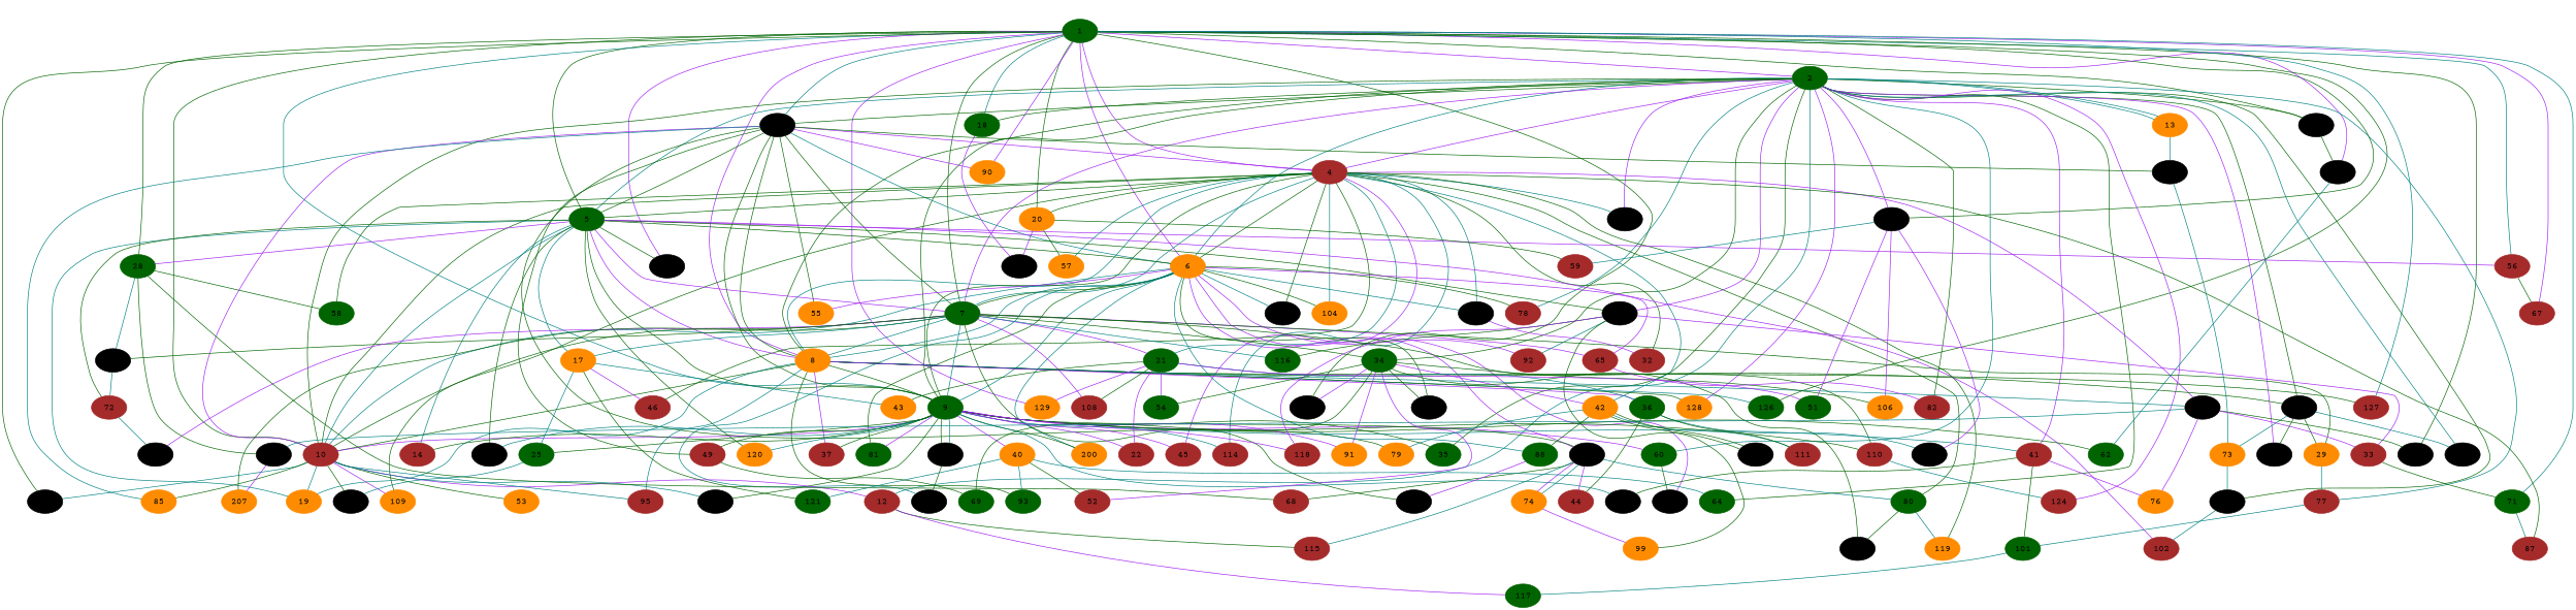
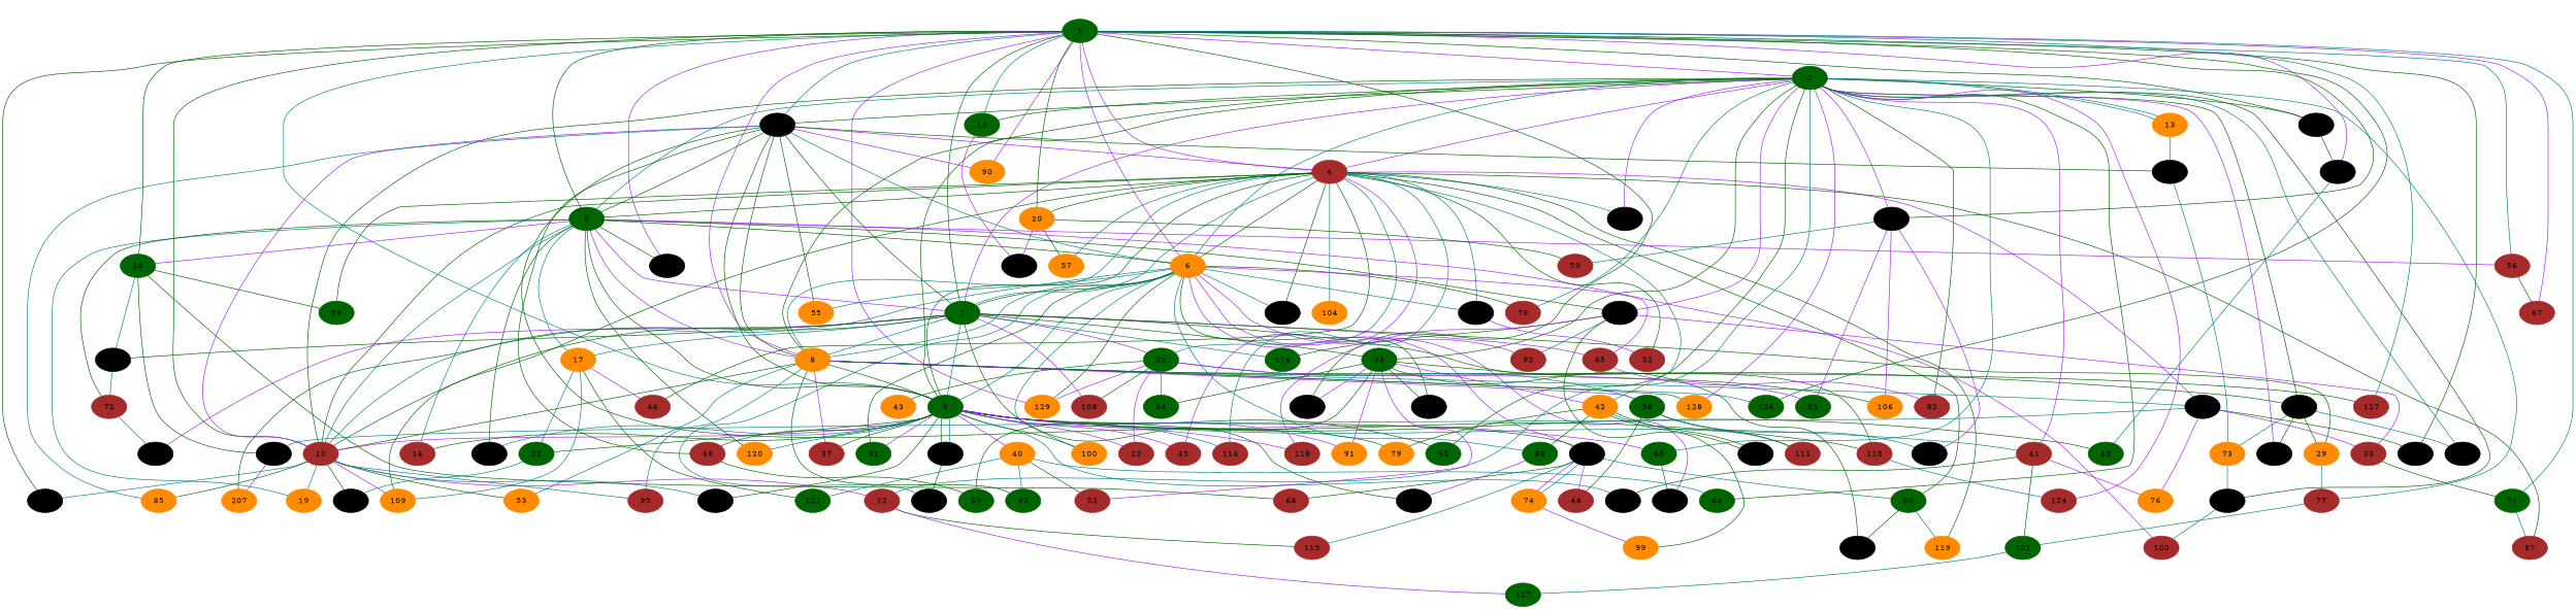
  graph {
    fontname="Courier Prime"
    node [color=black fontname="Courier Prime" style=filled]
    edge [color=darkgreen fontname="Courier Prime"]
    1 [color=darkgreen]
    2 [color=darkgreen]
    3
    4 [color=brown]
    5 [color=darkgreen]
    6 [color=darkorange]
    7 [color=darkgreen]
    8 [color=darkorange]
    9 [color=darkgreen]
    10 [color=brown]
    15
    18 [color=darkgreen]
    20 [color=darkorange]
    26
    28 [color=darkgreen]
    31
    38
    47
    56 [color=brown]
    66
    67 [color=brown]
    71 [color=darkgreen]
    89
    90 [color=darkorange]
    126 [color=darkgreen]
    127 [color=brown]
    129 [color=darkorange]
    12 [color=brown]
    13 [color=darkorange]
    23
    24
    34 [color=darkgreen]
    35 [color=darkgreen]
    41 [color=brown]
    50
    60 [color=darkgreen]
    64 [color=darkgreen]
    77 [color=brown]
    78 [color=brown]
    82 [color=brown]
    94
    105
    113
    124 [color=brown]
    128 [color=darkorange]
    49 [color=brown]
    55 [color=darkorange]
    63
    79 [color=darkorange]
    85 [color=darkorange]
    16
    21 [color=darkgreen]
    30
    32 [color=brown]
    42 [color=darkorange]
    45 [color=brown]
    46 [color=brown]
    57 [color=darkorange]
    58 [color=darkgreen]
    75
    80 [color=darkgreen]
    87 [color=brown]
    104 [color=darkorange]
    109 [color=darkorange]
    114 [color=brown]
    119 [color=darkorange]
    14 [color=brown]
    17 [color=darkorange]
    19 [color=darkorange]
    72 [color=brown]
    102 [color=brown]
    103
    120 [color=darkorange]
    11
    39
    65 [color=brown]
    81 [color=darkgreen]
    84
    88 [color=darkgreen]
    92 [color=brown]
-   100 [color=darkorange label=200]
+   100 [color=darkorange]
    123
    29 [color=darkorange]
    61
    96
    n86 [color=darkorange label=207]
    108 [color=brown]
    110 [color=brown]
    112
    116 [color=darkgreen]
    36 [color=darkgreen]
    37 [color=brown]
    53 [color=darkorange]
    93 [color=darkgreen]
    95 [color=brown]
    22 [color=brown]
    25 [color=darkgreen]
    40 [color=darkorange]
    62 [color=darkgreen]
    83
    91 [color=darkorange]
    98
    118 [color=brown]
    122
    27
    48
    59 [color=brown]
    68 [color=brown]
    70
    51 [color=darkgreen]
    97
    106 [color=darkorange]
    115 [color=brown]
    117 [color=darkgreen]
    73 [color=darkorange]
    33 [color=brown]
    99 [color=darkorange]
    54 [color=darkgreen]
    52 [color=brown]
    69 [color=darkgreen]
    125
    76 [color=darkorange]
    101 [color=darkgreen]
    43 [color=darkorange]
    111 [color=brown]
    86
    121 [color=darkgreen]
    44 [color=brown]
    74 [color=darkorange]
    1 -- 2 [color=purple]
    1 -- 3 [color=teal]
    1 -- 4 [color=purple]
    1 -- 5
    1 -- 6 [color=purple]
    1 -- 7
    1 -- 8 [color=purple]
    1 -- 9 [color=teal]
    1 -- 10
    1 -- 15 [color=purple]
    1 -- 18 [color=teal]
    1 -- 20
    1 -- 26
    1 -- 28
    1 -- 31
    1 -- 38 [color=purple]
    1 -- 47
    1 -- 56 [color=teal]
    1 -- 66
    1 -- 67 [color=purple]
    1 -- 71 [color=teal]
    1 -- 89
    1 -- 90 [color=purple]
    1 -- 126
    1 -- 127 [color=teal]
    1 -- 129 [color=purple]
    2 -- 3
    2 -- 4 [color=purple]
    2 -- 5 [color=teal]
    2 -- 6 [color=teal]
    2 -- 7 [color=purple]
    2 -- 8
    2 -- 9
    2 -- 10
    2 -- 18
    2 -- 26
    2 -- 31 [color=purple]
    2 -- 12 [color=teal]
    2 -- 13 [color=teal]
    2 -- 13 [color=teal]
    2 -- 23
    2 -- 24 [color=purple]
    2 -- 34
    2 -- 35
    2 -- 41 [color=purple]
    2 -- 50 [color=purple]
    2 -- 60 [color=teal]
    2 -- 64
    2 -- 77 [color=teal]
    2 -- 78 [color=teal]
    2 -- 82
    2 -- 94
    2 -- 105 [color=teal]
    2 -- 113 [color=purple]
    2 -- 124 [color=purple]
    2 -- 128 [color=purple]
    3 -- 4 [color=purple]
    3 -- 5
    3 -- 6 [color=teal]
    3 -- 7
    3 -- 8
    3 -- 9
    3 -- 10 [color=purple]
    3 -- 90 [color=purple]
    3 -- 49
    3 -- 55
    3 -- 63
    3 -- 79
    3 -- 85 [color=teal]
    4 -- 5
    4 -- 6
    4 -- 7 [color=teal]
    4 -- 8 [color=teal]
    4 -- 9
    4 -- 10
    4 -- 20
    4 -- 113 [color=teal]
    4 -- 16 [color=purple]
    4 -- 21 [color=teal]
    4 -- 30 [color=teal]
    4 -- 32
    4 -- 42 [color=teal]
    4 -- 45 [color=purple]
    4 -- 46
    4 -- 57 [color=teal]
    4 -- 58
    4 -- 75
    4 -- 80
    4 -- 87
    4 -- 104 [color=teal]
    4 -- 109
    4 -- 114 [color=teal]
    4 -- 119
    5 -- 6
    5 -- 7 [color=purple]
    5 -- 8 [color=purple]
    5 -- 9
    5 -- 10 [color=teal]
    5 -- 15
    5 -- 28 [color=purple]
    5 -- 56 [color=purple]
    5 -- 24
    5 -- 14 [color=teal]
    5 -- 17 [color=teal]
    5 -- 19 [color=teal]
    5 -- 72
    5 -- 102 [color=purple]
    5 -- 103
    5 -- 120
    6 -- 7
    6 -- 8 [color=teal]
    6 -- 9 [color=teal]
    6 -- 10 [color=teal]
    6 -- 78
-   6 -- 55 [color=purple]
+   6 -- 55 [color=teal]
    6 -- 30 [color=teal]
    6 -- 75 [color=teal]
-   6 -- 104
+   6 -- 129
    6 -- 11 [color=purple]
    6 -- 39
    6 -- 65 [color=purple]
    6 -- 81
    6 -- 84 [color=purple]
    6 -- 88 [color=teal]
    6 -- 92 [color=purple]
    6 -- 100 [color=teal]
    6 -- 123 [color=teal]
    7 -- 8 [color=teal]
    7 -- 9 [color=teal]
    7 -- 10
    7 -- 34
    7 -- 21 [color=purple]
    7 -- 17 [color=teal]
    7 -- 65 [color=purple]
    7 -- 29
    7 -- 61
    7 -- 96 [color=purple]
    7 -- n86
    7 -- 108 [color=purple]
    7 -- 110
    7 -- 112
    7 -- 116 [color=teal]
    8 -- 9
    8 -- 10
    8 -- 126 [color=teal]
    8 -- 127
    8 -- 23
    8 -- 128
    8 -- 16 [color=teal]
    8 -- 36 [color=purple]
    8 -- 37 [color=purple]
-   8 -- 19 [color=teal]
+   8 -- 53 [color=teal]
    8 -- 93
    8 -- 95 [color=teal]
    9 -- 10 [color=purple]
    9 -- 35
    9 -- 41 [color=teal]
    9 -- 60 [color=purple]
    9 -- 49
    9 -- 45 [color=purple]
    9 -- 114 [color=teal]
    9 -- 14
    9 -- 103 [color=teal]
    9 -- 120 [color=teal]
    9 -- 11
    9 -- 81 [color=purple]
    9 -- 100
    9 -- 110
    9 -- 37
    9 -- 22 [color=purple]
    9 -- 25
    9 -- 40 [color=purple]
    9 -- 62
    9 -- 83
    9 -- 83 [color=teal]
    9 -- 91 [color=purple]
    9 -- 98 [color=teal]
    9 -- 118 [color=purple]
    9 -- 122
    10 -- 47 [color=teal]
    10 -- 12 [color=purple]
    10 -- 85
    10 -- 109 [color=purple]
    10 -- 19 [color=teal]
    10 -- 53
    10 -- 95 [color=teal]
    10 -- 122 [color=teal]
    10 -- 27
    18 -- 48 [color=purple]
    20 -- 57
    20 -- 48 [color=purple]
    20 -- 59
    26 -- 38
    28 -- 58
    28 -- 61 [color=teal]
    28 -- 68
    28 -- 70
    31 -- 59 [color=teal]
    31 -- 51 [color=purple]
    31 -- 97 [color=purple]
    31 -- 106 [color=purple]
    38 -- 62 [color=teal]
    56 -- 67
    71 -- 87 [color=teal]
    12 -- 115
    12 -- 117 [color=purple]
    13 -- 63 [color=teal]
    23 -- 50
    23 -- 105 [color=teal]
    23 -- 29
    23 -- 73 [color=teal]
    24 -- 92 [color=teal]
    24 -- 116
    24 -- 118 [color=purple]
    24 -- 33 [color=purple]
    24 -- 99
    34 -- 66 [color=purple]
    34 -- 42 [color=purple]
    34 -- 39
    34 -- 91 [color=purple]
    34 -- 106
    34 -- 54
    34 -- 52 [color=purple]
    34 -- 69
    34 -- 125
    41 -- 98
    41 -- 76 [color=purple]
    41 -- 101
    60 -- 84
    77 -- 101 [color=teal]
    94 -- 102 [color=teal]
    49 -- 69
    63 -- 73 [color=teal]
    16 -- 89
    16 -- 70 [color=teal]
    16 -- 33 [color=purple]
    16 -- 76 [color=purple]
    21 -- 129 [color=purple]
    21 -- 108
    21 -- 36 [color=teal]
    21 -- 22 [color=purple]
    21 -- 51 [color=purple]
    21 -- 54 [color=purple]
    21 -- 43
    30 -- 32 [color=purple]
-   42 -- 79 [color=teal]
+   42 -- 79
    42 -- 88
    42 -- 111 [color=teal]
    42 -- 86
    42 -- 86
    80 -- 119 [color=teal]
    80 -- 125
    17 -- 46 [color=purple]
    17 -- 25 [color=teal]
-   17 -- 43 [color=teal]
+   17 -- 109 [color=teal]
    17 -- 121
    72 -- 96 [color=teal]
    11 -- 80 [color=teal]
    11 -- 68
    11 -- 115 [color=teal]
    11 -- 44 [color=purple]
    11 -- 74 [color=purple]
    11 -- 74 [color=teal]
    65 -- 82 [color=purple]
    88 -- 112 [color=purple]
    29 -- 77 [color=teal]
    61 -- 72 [color=teal]
    110 -- 124 [color=teal]
    36 -- 97 [color=teal]
    36 -- 111
    36 -- 44
    25 -- 27 [color=teal]
    40 -- 64 [color=teal]
    40 -- 93 [color=teal]
    40 -- 52
    40 -- 121 [color=teal]
    83 -- 123
    70 -- n86 [color=purple]
    73 -- 94 [color=teal]
    33 -- 71
    101 -- 117 [color=teal]
    74 -- 99 [color=purple]
  }
